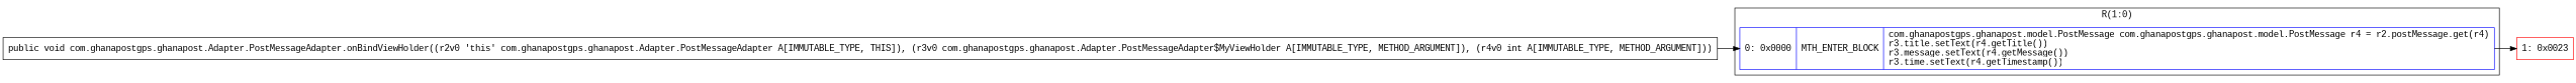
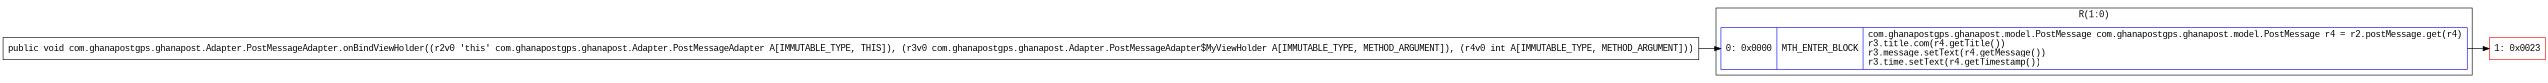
  digraph {
    rankdir=LR
    fontname="Liberation Mono"
    node [shape=record fontname="Liberation Mono"]
    edge [fontname="Liberation Mono"]
-   n1 [color=blue label="{0\:\ 0x0000|MTH_ENTER_BLOCK\l|com.ghanapostgps.ghanapost.model.PostMessage com.ghanapostgps.ghanapost.model.PostMessage r4 = r2.postMessage.get(r4)\lr3.title.setText(r4.getTitle())\lr3.message.setText(r4.getMessage())\lr3.time.setText(r4.getTimestamp())\l}"]
+   n1 [color=blue label="{0\:\ 0x0000|MTH_ENTER_BLOCK\l|com.ghanapostgps.ghanapost.model.PostMessage com.ghanapostgps.ghanapost.model.PostMessage r4 = r2.postMessage.get(r4)\lr3.title.com(r4.getTitle())\lr3.message.setText(r4.getMessage())\lr3.time.setText(r4.getTimestamp())\l}"]
    n2 [color=red label="{1\:\ 0x0023}"]
    n3 [label="{public void com.ghanapostgps.ghanapost.Adapter.PostMessageAdapter.onBindViewHolder((r2v0 'this' com.ghanapostgps.ghanapost.Adapter.PostMessageAdapter A[IMMUTABLE_TYPE, THIS]), (r3v0 com.ghanapostgps.ghanapost.Adapter.PostMessageAdapter$MyViewHolder A[IMMUTABLE_TYPE, METHOD_ARGUMENT]), (r4v0 int A[IMMUTABLE_TYPE, METHOD_ARGUMENT])) }"]
    subgraph cluster_1 {
      label="R(1:0)"
      n1
    }
    n1 -> n2
    n3 -> n1
  }
